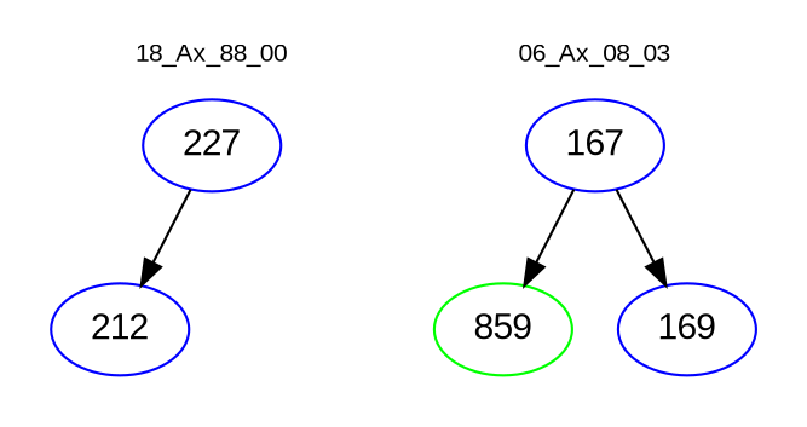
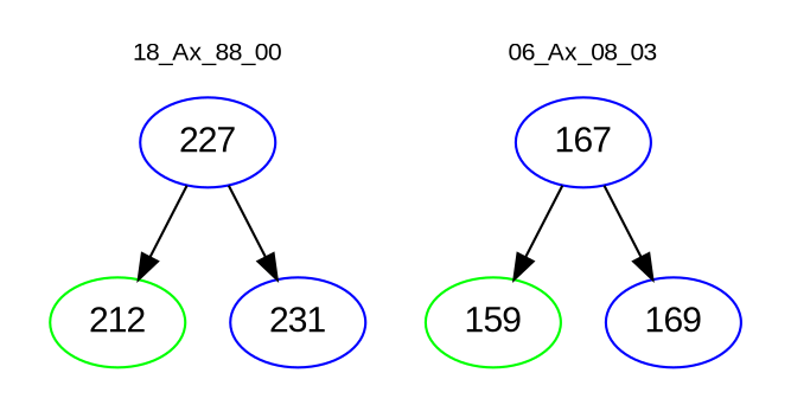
  digraph {
    fontname="Liberation Sans"
    node [color=blue fontname="Liberation Sans"]
    edge [color=black fontname="Liberation Sans"]
    n1 [label=227]
-   n2 [label=212]
+   n2 [color=green label=212]
+   n3 [label=231]
    n4 [label=167]
-   n5 [color=green label=859]
+   n5 [color=green label=159]
    n6 [label=169]
    subgraph cluster_1 {
      color=white
      fontsize=10
      label="18_Ax_88_00"
      n1
      n2
+     n3
    }
    subgraph cluster_2 {
      color=white
      fontsize=10
      label="06_Ax_08_03"
      n4
      n5
      n6
    }
    n1 -> n2
+   n1 -> n3
    n4 -> n5
    n4 -> n6
  }
